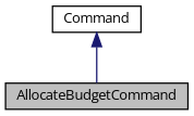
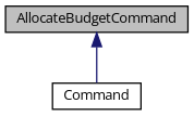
  digraph {
    fontname="Open Sans"
    node [color=black fontname="Open Sans" fontsize=10 shape=record style=filled]
    n1 [fillcolor=grey75 fontcolor=black height=0.2 label=AllocateBudgetCommand width=0.4]
    n2 [fillcolor=white height=0.2 label=Command width=0.4]
-   n2 -> n1 [color=midnightblue dir=back fontname="Open Sans" fontsize=10 labelfontname=Helvetica labelfontsize=10 style=solid]
+   n1 -> n2 [color=midnightblue dir=back fontname="Open Sans" fontsize=10 labelfontname=Helvetica labelfontsize=10 style=solid]
  }
